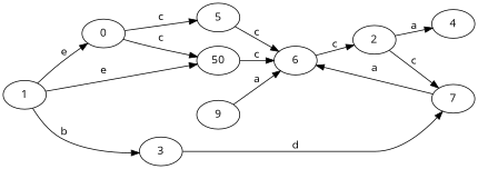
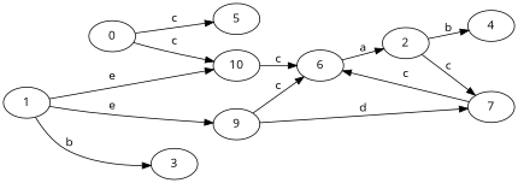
  strict digraph {
    fontname="Open Sans"
    rankdir=LR
    node [fontname="Open Sans"]
    edge [fontname="Open Sans"]
    0
    5
-   10 [label=50]
+   10
    6
    2
    1
    3
    9
    7
    4
    0 -> 5 [label=c]
    0 -> 10 [label=c]
-   5 -> 6 [label=c]
    10 -> 6 [label=c]
-   6 -> 2 [label=c]
+   6 -> 2 [label=a]
    2 -> 7 [label=c]
-   2 -> 4 [label=a]
+   2 -> 4 [label=b]
    1 -> 10 [label=e]
    1 -> 3 [label=b]
-   1 -> 0 [label=e]
-   9 -> 6 [label=a]
-   3 -> 7 [label=d]
-   7 -> 6 [label=a]
+   1 -> 9 [label=e]
+   9 -> 6 [label=c]
+   9 -> 7 [label=d]
+   7 -> 6 [label=c]
  }
